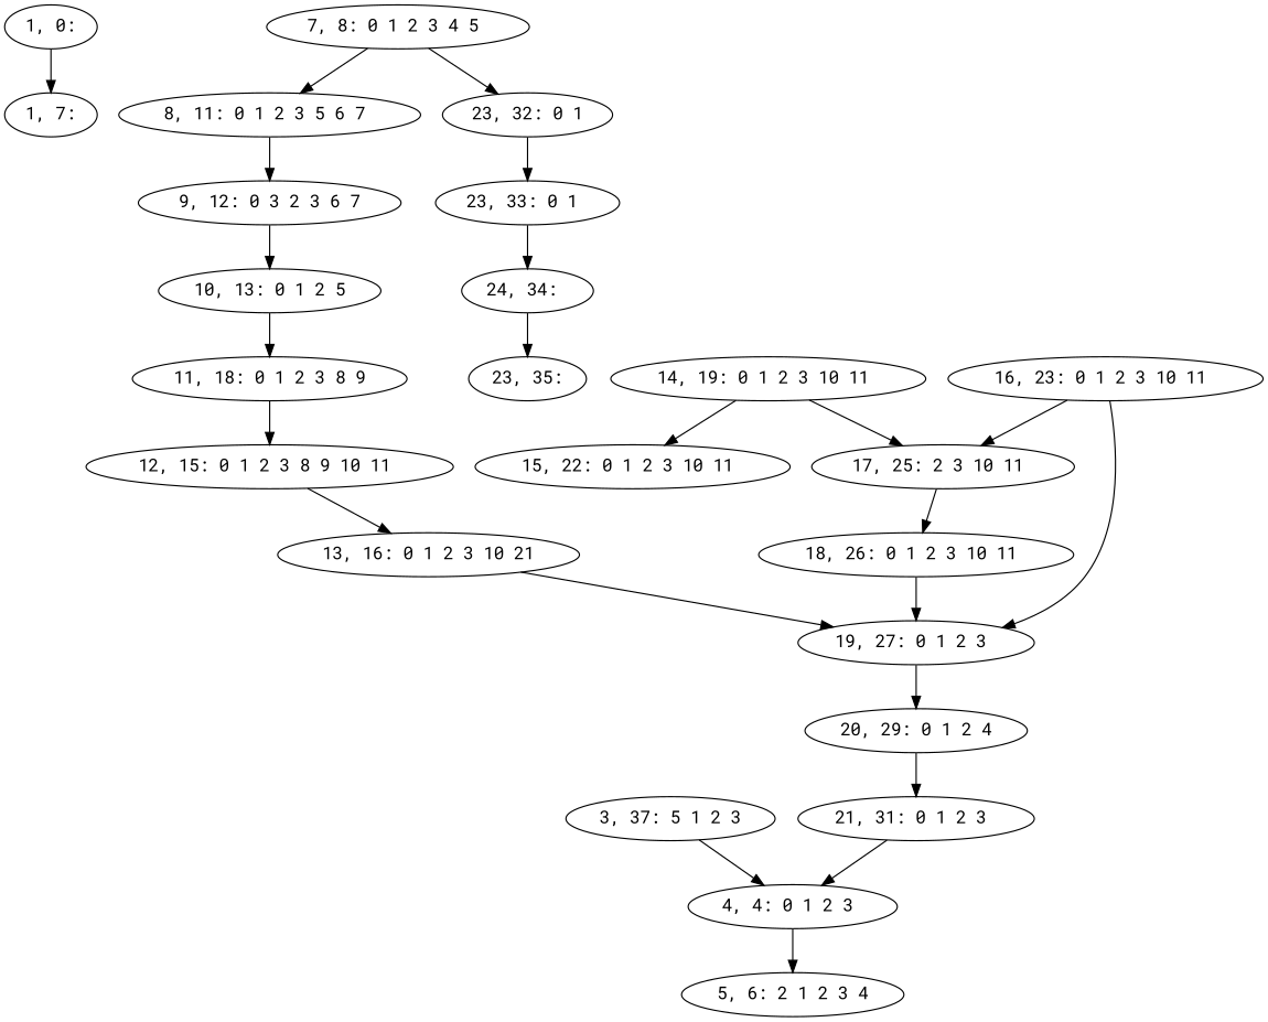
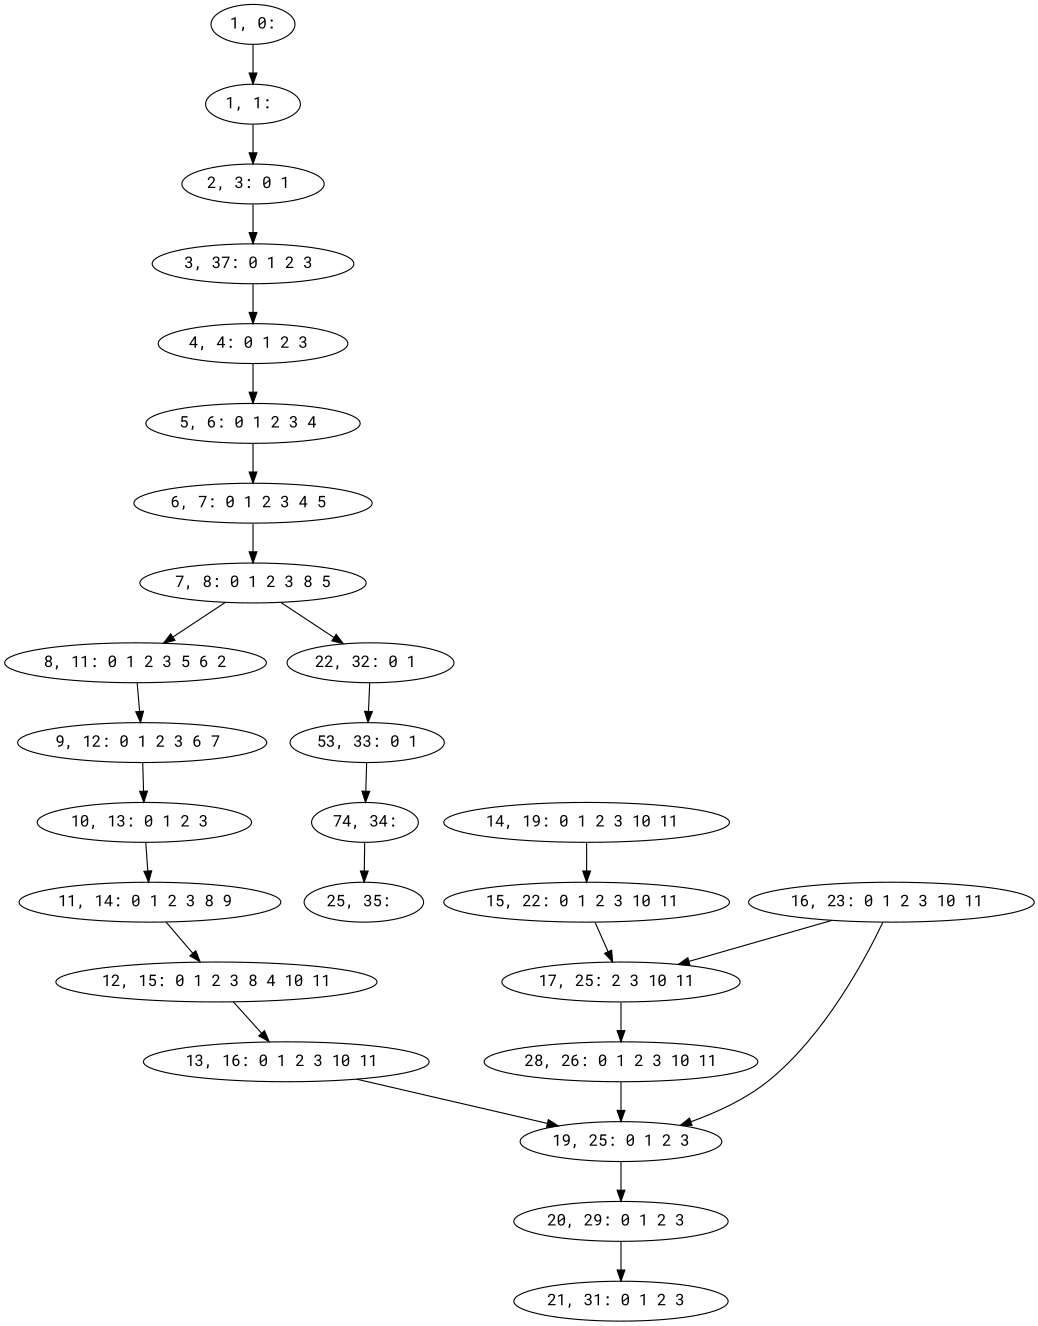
  digraph {
    fontname="Roboto Mono"
    node [fontname="Roboto Mono"]
    edge [fontname="Roboto Mono"]
    n1 [label="1, 0:"]
-   n2 [label="1, 7:"]
-   n4 [label="3, 37: 5 1 2 3"]
+   n2 [label="1, 1: "]
+   n3 [label="2, 3: 0 1 "]
+   n4 [label="3, 37: 0 1 2 3 "]
    n5 [label="4, 4: 0 1 2 3 "]
-   n6 [label="5, 6: 2 1 2 3 4"]
-   n8 [label="7, 8: 0 1 2 3 4 5 "]
-   n9 [label="8, 11: 0 1 2 3 5 6 7 "]
-   n10 [label="23, 32: 0 1"]
-   n11 [label="9, 12: 0 3 2 3 6 7"]
-   n12 [label="23, 33: 0 1 "]
-   n13 [label="10, 13: 0 1 2 5"]
-   n14 [label="11, 18: 0 1 2 3 8 9"]
-   n15 [label="12, 15: 0 1 2 3 8 9 10 11 "]
-   n16 [label="13, 16: 0 1 2 3 10 21"]
-   n17 [label="19, 27: 0 1 2 3 "]
+   n6 [label="5, 6: 0 1 2 3 4 "]
+   n7 [label="6, 7: 0 1 2 3 4 5 "]
+   n8 [label="7, 8: 0 1 2 3 8 5"]
+   n9 [label="8, 11: 0 1 2 3 5 6 2"]
+   n10 [label="22, 32: 0 1 "]
+   n11 [label="9, 12: 0 1 2 3 6 7 "]
+   n12 [label="53, 33: 0 1"]
+   n13 [label="10, 13: 0 1 2 3 "]
+   n14 [label="11, 14: 0 1 2 3 8 9 "]
+   n15 [label="12, 15: 0 1 2 3 8 4 10 11"]
+   n16 [label="13, 16: 0 1 2 3 10 11 "]
+   n17 [label="19, 25: 0 1 2 3"]
    n18 [label="14, 19: 0 1 2 3 10 11 "]
    n19 [label="15, 22: 0 1 2 3 10 11 "]
    n20 [label="17, 25: 2 3 10 11 "]
-   n21 [label="20, 29: 0 1 2 4"]
-   n22 [label="18, 26: 0 1 2 3 10 11 "]
+   n21 [label="20, 29: 0 1 2 3 "]
+   n22 [label="28, 26: 0 1 2 3 10 11"]
    n23 [label="16, 23: 0 1 2 3 10 11 "]
    n24 [label="21, 31: 0 1 2 3 "]
-   n25 [label="24, 34: "]
-   n26 [label="23, 35:"]
+   n25 [label="74, 34:"]
+   n26 [label="25, 35: "]
    n1 -> n2
+   n2 -> n3
+   n3 -> n4
    n4 -> n5
    n5 -> n6
+   n6 -> n7
+   n7 -> n8
    n8 -> n9
    n8 -> n10
    n9 -> n11
    n10 -> n12
    n11 -> n13
    n12 -> n25
    n13 -> n14
    n14 -> n15
    n15 -> n16
    n16 -> n17
    n17 -> n21
    n18 -> n19
-   n18 -> n20
+   n19 -> n20
    n20 -> n22
    n21 -> n24
    n22 -> n17
    n23 -> n17
    n23 -> n20
-   n24 -> n5
    n25 -> n26
  }
